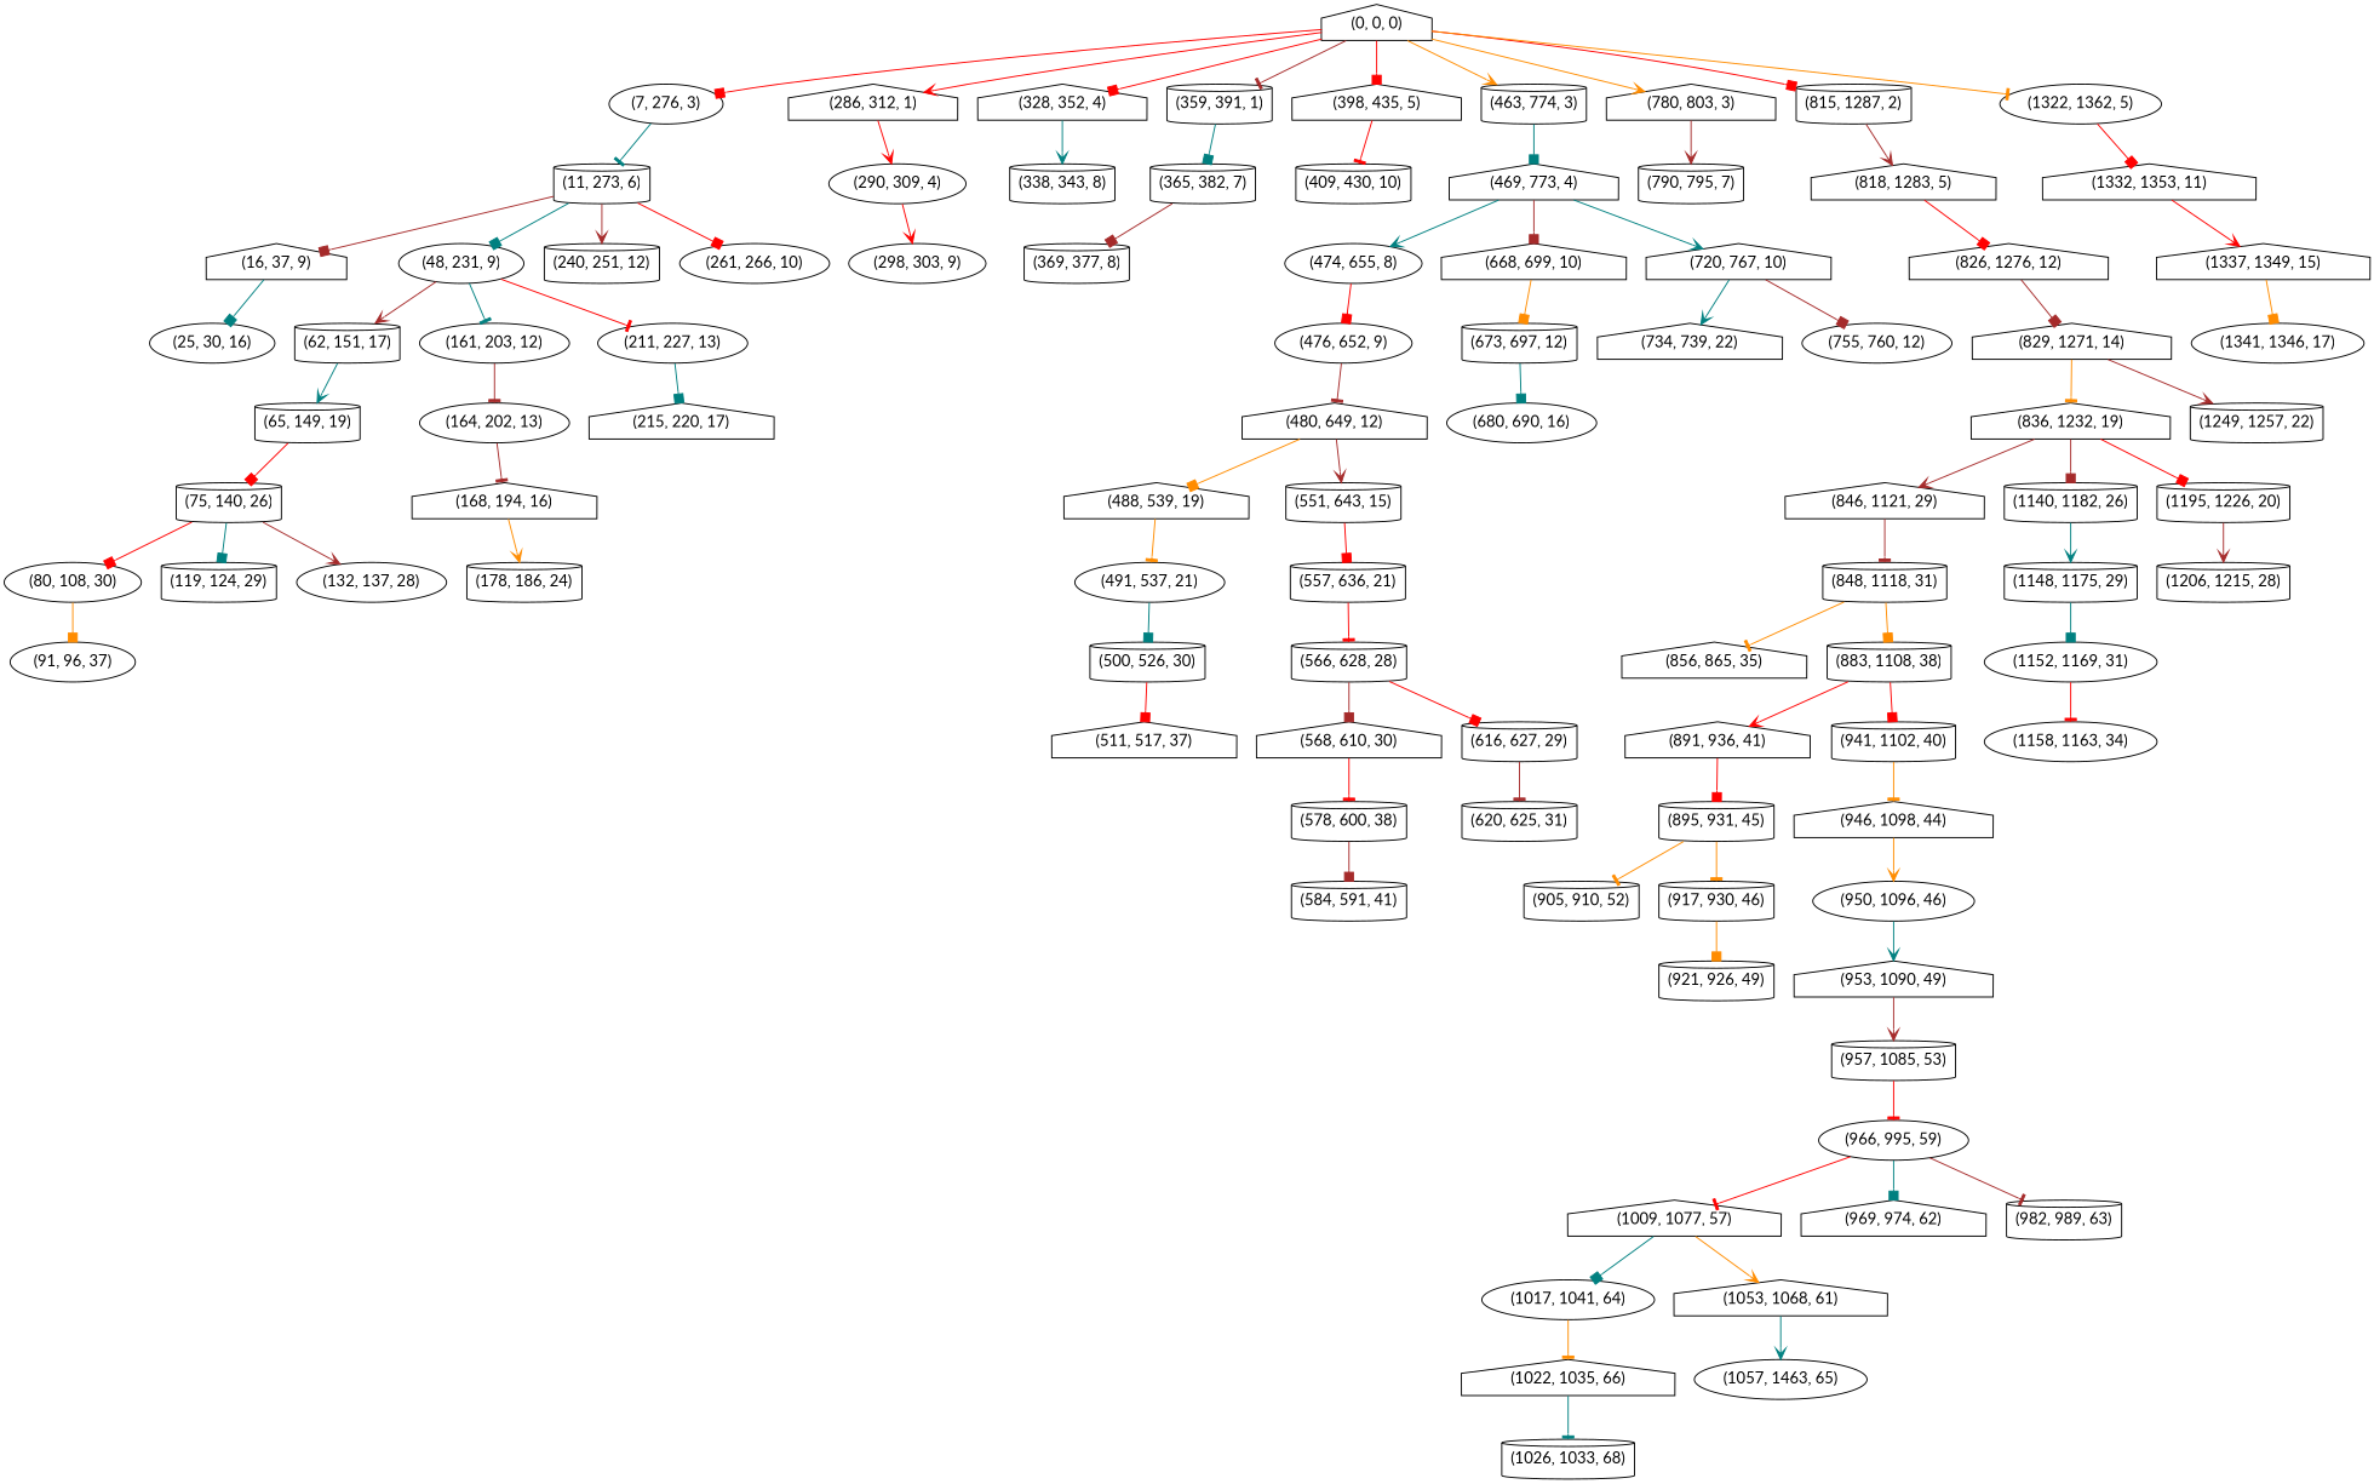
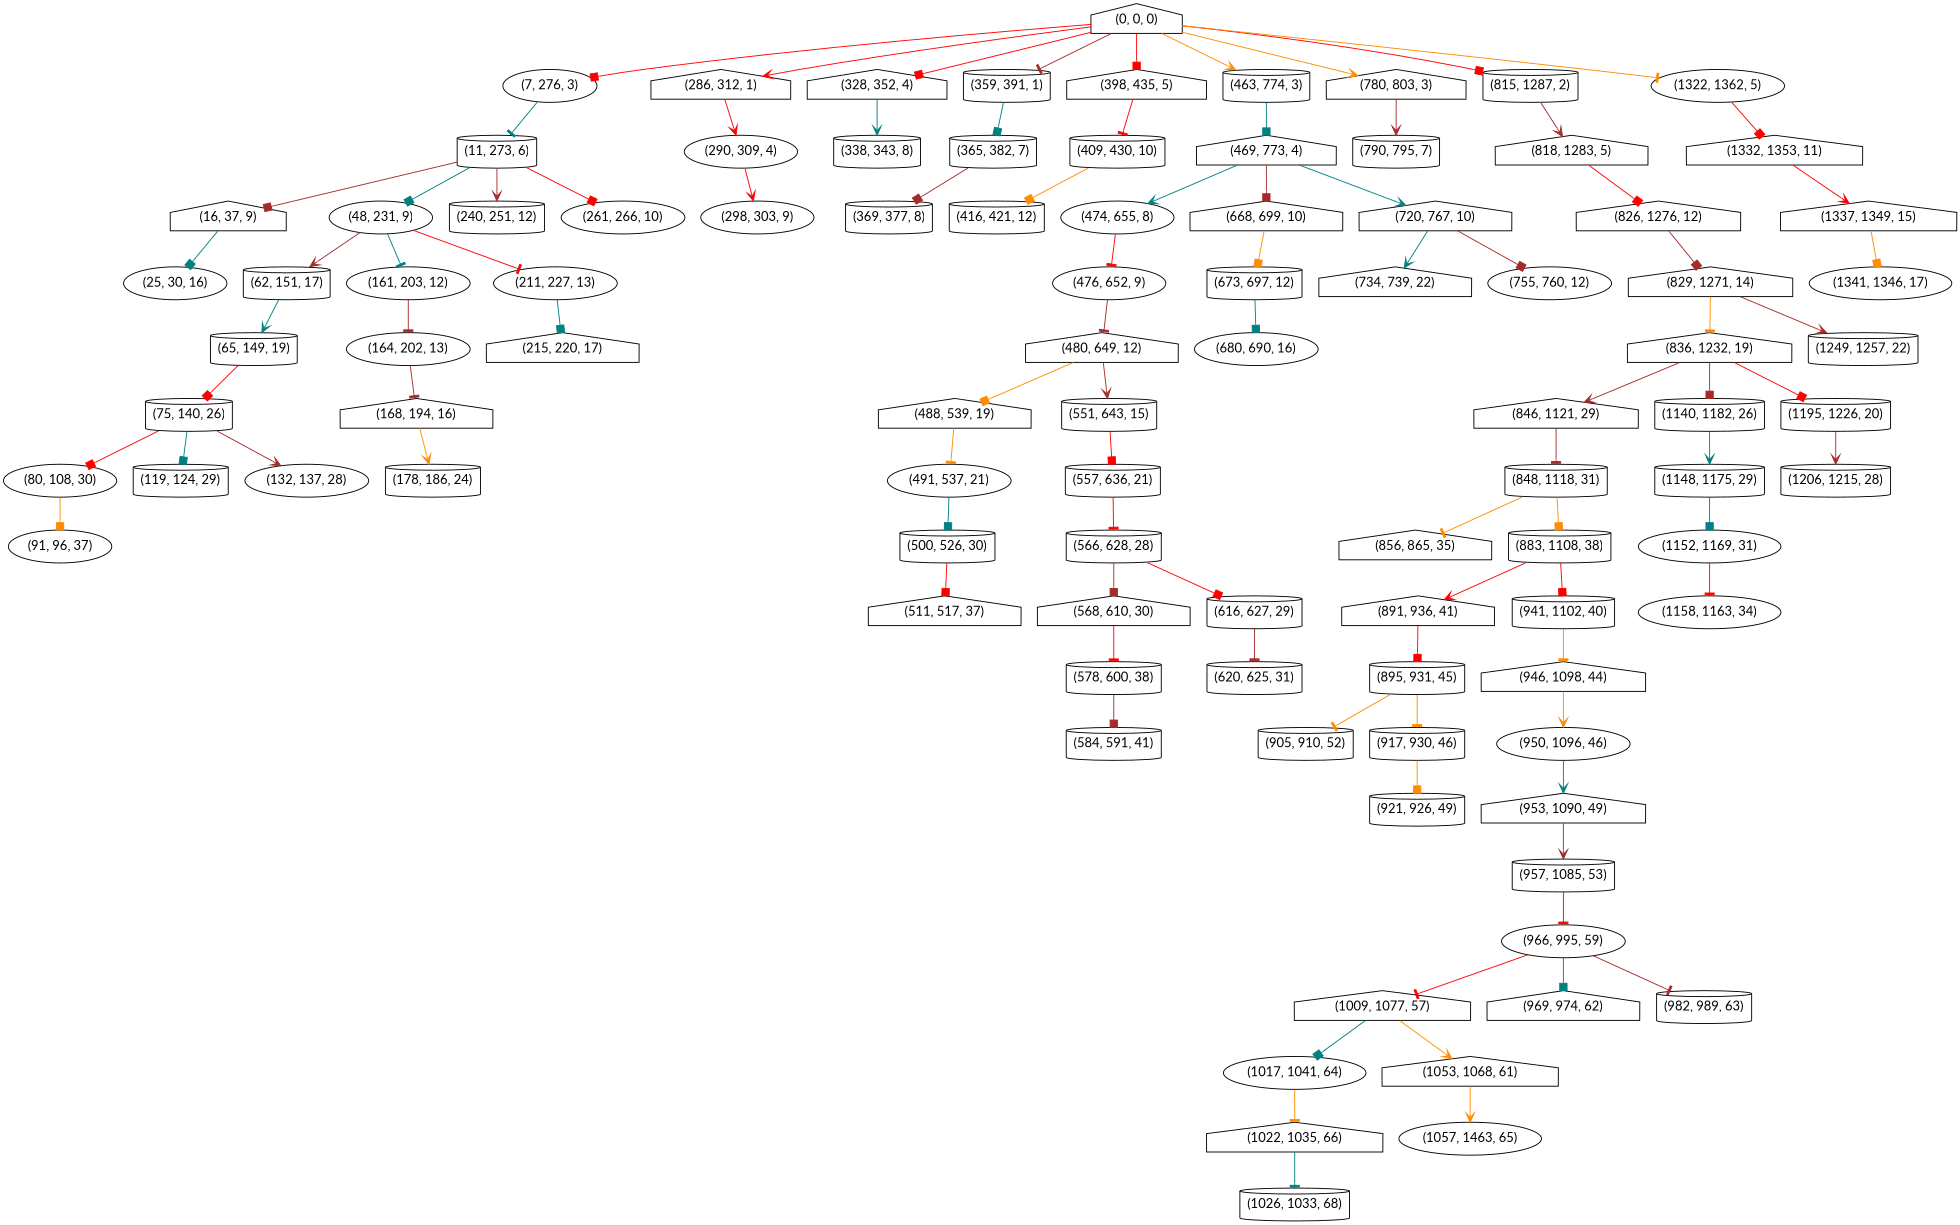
  digraph {
    fontname=Lato
    node [fontname=Lato shape=cylinder]
    edge [arrowhead=box color=red fontname=Lato]
    "(0, 0, 0)" [shape=house]
    "(7, 276, 3)" [shape=ellipse]
    "(286, 312, 1)" [shape=house]
    "(328, 352, 4)" [shape=house]
    "(359, 391, 1)"
    "(398, 435, 5)" [shape=house]
    "(463, 774, 3)"
    "(780, 803, 3)" [shape=house]
    "(815, 1287, 2)"
    "(1322, 1362, 5)" [shape=ellipse]
    "(11, 273, 6)"
    "(290, 309, 4)" [shape=ellipse]
    "(338, 343, 8)"
    "(365, 382, 7)"
    "(409, 430, 10)"
    "(469, 773, 4)" [shape=house]
    "(790, 795, 7)"
    "(818, 1283, 5)" [shape=house]
    "(1332, 1353, 11)" [shape=house]
    "(16, 37, 9)" [shape=house]
    "(48, 231, 9)" [shape=ellipse]
    "(240, 251, 12)"
    "(261, 266, 10)" [shape=ellipse]
    "(25, 30, 16)" [shape=ellipse]
    "(62, 151, 17)"
    "(161, 203, 12)" [shape=ellipse]
    "(211, 227, 13)" [shape=ellipse]
    "(65, 149, 19)"
    "(164, 202, 13)" [shape=ellipse]
    "(215, 220, 17)" [shape=house]
    "(75, 140, 26)"
    "(80, 108, 30)" [shape=ellipse]
    "(119, 124, 29)"
    "(132, 137, 28)" [shape=ellipse]
    "(91, 96, 37)" [shape=ellipse]
    "(168, 194, 16)" [shape=house]
    "(178, 186, 24)"
    "(298, 303, 9)" [shape=ellipse]
    "(369, 377, 8)"
+   "(416, 421, 12)"
    "(474, 655, 8)" [shape=ellipse]
    "(668, 699, 10)" [shape=house]
    "(720, 767, 10)" [shape=house]
    "(476, 652, 9)" [shape=ellipse]
    "(673, 697, 12)"
    "(734, 739, 22)" [shape=house]
    "(755, 760, 12)" [shape=ellipse]
    "(480, 649, 12)" [shape=house]
    "(488, 539, 19)" [shape=house]
    "(551, 643, 15)"
    "(491, 537, 21)" [shape=ellipse]
    "(557, 636, 21)"
    "(500, 526, 30)"
    "(511, 517, 37)" [shape=house]
    "(566, 628, 28)"
    "(568, 610, 30)" [shape=house]
    "(616, 627, 29)"
    "(578, 600, 38)"
    "(620, 625, 31)"
    "(584, 591, 41)"
    "(680, 690, 16)" [shape=ellipse]
    "(826, 1276, 12)" [shape=house]
    "(829, 1271, 14)" [shape=house]
    "(836, 1232, 19)" [shape=house]
    "(1249, 1257, 22)"
    "(846, 1121, 29)" [shape=house]
    "(1140, 1182, 26)"
    "(1195, 1226, 20)"
    "(848, 1118, 31)"
    "(1148, 1175, 29)"
    "(1206, 1215, 28)"
    "(856, 865, 35)" [shape=house]
    "(883, 1108, 38)"
    "(891, 936, 41)" [shape=house]
    "(941, 1102, 40)"
    "(895, 931, 45)"
    "(946, 1098, 44)" [shape=house]
    "(905, 910, 52)"
    "(917, 930, 46)"
    "(921, 926, 49)"
    "(950, 1096, 46)" [shape=ellipse]
    "(953, 1090, 49)" [shape=house]
    "(957, 1085, 53)"
    "(966, 995, 59)" [shape=ellipse]
    "(1009, 1077, 57)" [shape=house]
    "(969, 974, 62)" [shape=house]
    "(982, 989, 63)"
    "(1017, 1041, 64)" [shape=ellipse]
    "(1053, 1068, 61)" [shape=house]
    "(1022, 1035, 66)" [shape=house]
    n91 [label="(1057, 1463, 65)" shape=ellipse]
    "(1026, 1033, 68)"
    "(1152, 1169, 31)" [shape=ellipse]
    "(1158, 1163, 34)" [shape=ellipse]
    "(1337, 1349, 15)" [shape=house]
    "(1341, 1346, 17)" [shape=ellipse]
    "(0, 0, 0)" -> "(7, 276, 3)"
    "(0, 0, 0)" -> "(286, 312, 1)" [arrowhead=vee]
    "(0, 0, 0)" -> "(328, 352, 4)"
    "(0, 0, 0)" -> "(359, 391, 1)" [arrowhead=tee color=brown]
    "(0, 0, 0)" -> "(398, 435, 5)"
    "(0, 0, 0)" -> "(463, 774, 3)" [arrowhead=vee color=darkorange]
    "(0, 0, 0)" -> "(780, 803, 3)" [arrowhead=vee color=darkorange]
    "(0, 0, 0)" -> "(815, 1287, 2)"
    "(0, 0, 0)" -> "(1322, 1362, 5)" [arrowhead=tee color=darkorange]
    "(7, 276, 3)" -> "(11, 273, 6)" [arrowhead=tee color=teal]
    "(286, 312, 1)" -> "(290, 309, 4)" [arrowhead=vee]
    "(328, 352, 4)" -> "(338, 343, 8)" [arrowhead=vee color=teal]
    "(359, 391, 1)" -> "(365, 382, 7)" [color=teal]
    "(398, 435, 5)" -> "(409, 430, 10)" [arrowhead=tee]
    "(463, 774, 3)" -> "(469, 773, 4)" [color=teal]
    "(780, 803, 3)" -> "(790, 795, 7)" [arrowhead=vee color=brown]
    "(815, 1287, 2)" -> "(818, 1283, 5)" [arrowhead=vee color=brown]
    "(1322, 1362, 5)" -> "(1332, 1353, 11)"
    "(11, 273, 6)" -> "(16, 37, 9)" [color=brown]
    "(11, 273, 6)" -> "(48, 231, 9)" [color=teal]
    "(11, 273, 6)" -> "(240, 251, 12)" [arrowhead=vee color=brown]
    "(11, 273, 6)" -> "(261, 266, 10)"
    "(290, 309, 4)" -> "(298, 303, 9)" [arrowhead=vee]
    "(365, 382, 7)" -> "(369, 377, 8)" [color=brown]
+   "(409, 430, 10)" -> "(416, 421, 12)" [color=darkorange]
    "(469, 773, 4)" -> "(474, 655, 8)" [arrowhead=vee color=teal]
    "(469, 773, 4)" -> "(668, 699, 10)" [color=brown]
    "(469, 773, 4)" -> "(720, 767, 10)" [arrowhead=vee color=teal]
    "(818, 1283, 5)" -> "(826, 1276, 12)"
    "(1332, 1353, 11)" -> "(1337, 1349, 15)" [arrowhead=vee]
    "(16, 37, 9)" -> "(25, 30, 16)" [color=teal]
    "(48, 231, 9)" -> "(62, 151, 17)" [arrowhead=vee color=brown]
    "(48, 231, 9)" -> "(161, 203, 12)" [arrowhead=tee color=teal]
    "(48, 231, 9)" -> "(211, 227, 13)" [arrowhead=tee]
    "(62, 151, 17)" -> "(65, 149, 19)" [arrowhead=vee color=teal]
    "(161, 203, 12)" -> "(164, 202, 13)" [arrowhead=tee color=brown]
    "(211, 227, 13)" -> "(215, 220, 17)" [color=teal]
    "(65, 149, 19)" -> "(75, 140, 26)"
    "(164, 202, 13)" -> "(168, 194, 16)" [arrowhead=tee color=brown]
    "(75, 140, 26)" -> "(80, 108, 30)"
    "(75, 140, 26)" -> "(119, 124, 29)" [color=teal]
    "(75, 140, 26)" -> "(132, 137, 28)" [arrowhead=vee color=brown]
    "(80, 108, 30)" -> "(91, 96, 37)" [color=darkorange]
    "(168, 194, 16)" -> "(178, 186, 24)" [arrowhead=vee color=darkorange]
-   "(474, 655, 8)" -> "(476, 652, 9)"
+   "(474, 655, 8)" -> "(476, 652, 9)" [arrowhead=tee]
    "(668, 699, 10)" -> "(673, 697, 12)" [color=darkorange]
    "(720, 767, 10)" -> "(734, 739, 22)" [arrowhead=vee color=teal]
    "(720, 767, 10)" -> "(755, 760, 12)" [color=brown]
    "(476, 652, 9)" -> "(480, 649, 12)" [arrowhead=tee color=brown]
    "(673, 697, 12)" -> "(680, 690, 16)" [color=teal]
    "(480, 649, 12)" -> "(488, 539, 19)" [color=darkorange]
    "(480, 649, 12)" -> "(551, 643, 15)" [arrowhead=vee color=brown]
    "(488, 539, 19)" -> "(491, 537, 21)" [arrowhead=tee color=darkorange]
    "(551, 643, 15)" -> "(557, 636, 21)"
    "(491, 537, 21)" -> "(500, 526, 30)" [color=teal]
    "(557, 636, 21)" -> "(566, 628, 28)" [arrowhead=tee]
    "(500, 526, 30)" -> "(511, 517, 37)"
    "(566, 628, 28)" -> "(568, 610, 30)" [color=brown]
    "(566, 628, 28)" -> "(616, 627, 29)"
    "(568, 610, 30)" -> "(578, 600, 38)" [arrowhead=tee]
    "(616, 627, 29)" -> "(620, 625, 31)" [arrowhead=tee color=brown]
    "(578, 600, 38)" -> "(584, 591, 41)" [color=brown]
    "(826, 1276, 12)" -> "(829, 1271, 14)" [color=brown]
    "(829, 1271, 14)" -> "(836, 1232, 19)" [arrowhead=tee color=darkorange]
    "(829, 1271, 14)" -> "(1249, 1257, 22)" [arrowhead=vee color=brown]
    "(836, 1232, 19)" -> "(846, 1121, 29)" [arrowhead=vee color=brown]
    "(836, 1232, 19)" -> "(1140, 1182, 26)" [color=brown]
    "(836, 1232, 19)" -> "(1195, 1226, 20)"
    "(846, 1121, 29)" -> "(848, 1118, 31)" [arrowhead=tee color=brown]
    "(1140, 1182, 26)" -> "(1148, 1175, 29)" [arrowhead=vee color=teal]
    "(1195, 1226, 20)" -> "(1206, 1215, 28)" [arrowhead=vee color=brown]
    "(848, 1118, 31)" -> "(856, 865, 35)" [arrowhead=tee color=darkorange]
    "(848, 1118, 31)" -> "(883, 1108, 38)" [color=darkorange]
    "(1148, 1175, 29)" -> "(1152, 1169, 31)" [color=teal]
    "(883, 1108, 38)" -> "(891, 936, 41)" [arrowhead=vee]
    "(883, 1108, 38)" -> "(941, 1102, 40)"
    "(891, 936, 41)" -> "(895, 931, 45)"
    "(941, 1102, 40)" -> "(946, 1098, 44)" [arrowhead=tee color=darkorange]
    "(895, 931, 45)" -> "(905, 910, 52)" [arrowhead=tee color=darkorange]
    "(895, 931, 45)" -> "(917, 930, 46)" [arrowhead=tee color=darkorange]
    "(946, 1098, 44)" -> "(950, 1096, 46)" [arrowhead=vee color=darkorange]
    "(917, 930, 46)" -> "(921, 926, 49)" [color=darkorange]
    "(950, 1096, 46)" -> "(953, 1090, 49)" [arrowhead=vee color=teal]
    "(953, 1090, 49)" -> "(957, 1085, 53)" [arrowhead=vee color=brown]
    "(957, 1085, 53)" -> "(966, 995, 59)" [arrowhead=tee]
    "(966, 995, 59)" -> "(1009, 1077, 57)" [arrowhead=tee]
    "(966, 995, 59)" -> "(969, 974, 62)" [color=teal]
    "(966, 995, 59)" -> "(982, 989, 63)" [arrowhead=tee color=brown]
    "(1009, 1077, 57)" -> "(1017, 1041, 64)" [color=teal]
    "(1009, 1077, 57)" -> "(1053, 1068, 61)" [arrowhead=vee color=darkorange]
    "(1017, 1041, 64)" -> "(1022, 1035, 66)" [arrowhead=tee color=darkorange]
-   "(1053, 1068, 61)" -> n91 [arrowhead=vee color=teal]
+   "(1053, 1068, 61)" -> n91 [arrowhead=vee color=darkorange]
    "(1022, 1035, 66)" -> "(1026, 1033, 68)" [arrowhead=tee color=teal]
    "(1152, 1169, 31)" -> "(1158, 1163, 34)" [arrowhead=tee]
    "(1337, 1349, 15)" -> "(1341, 1346, 17)" [color=darkorange]
  }
